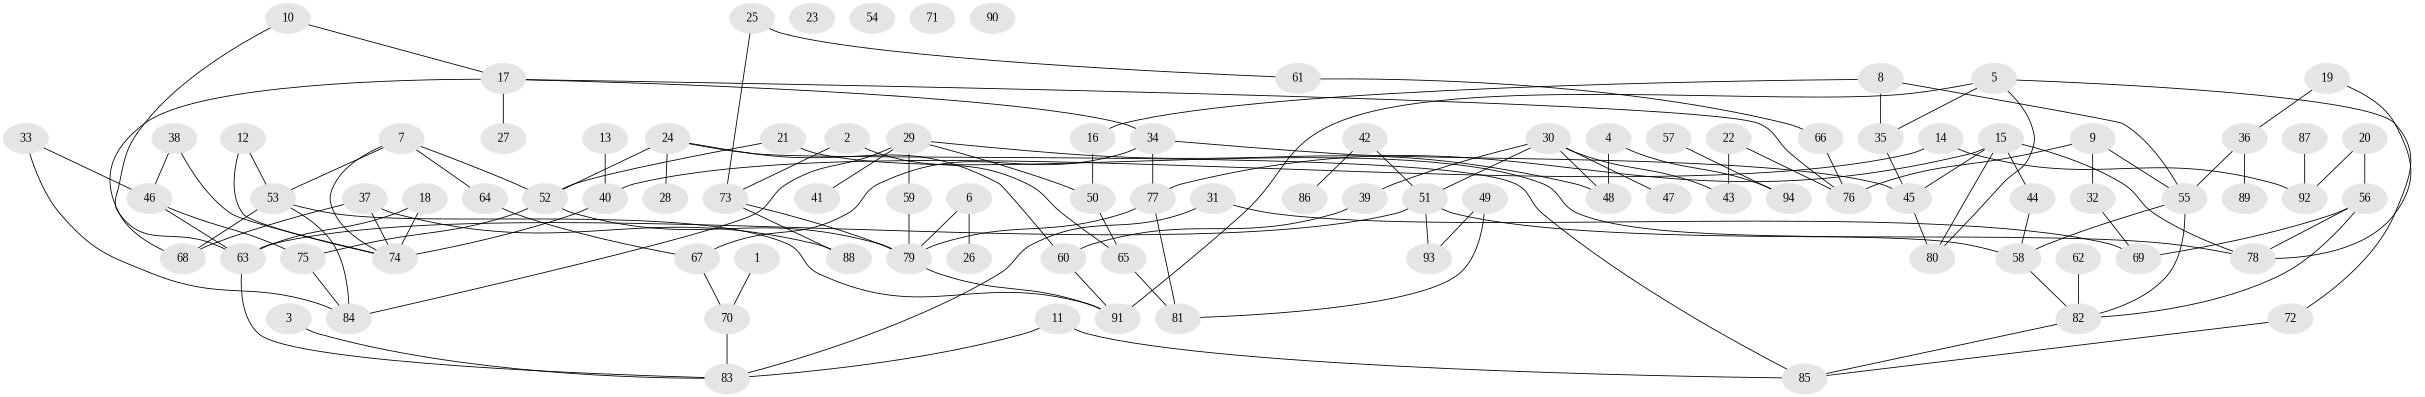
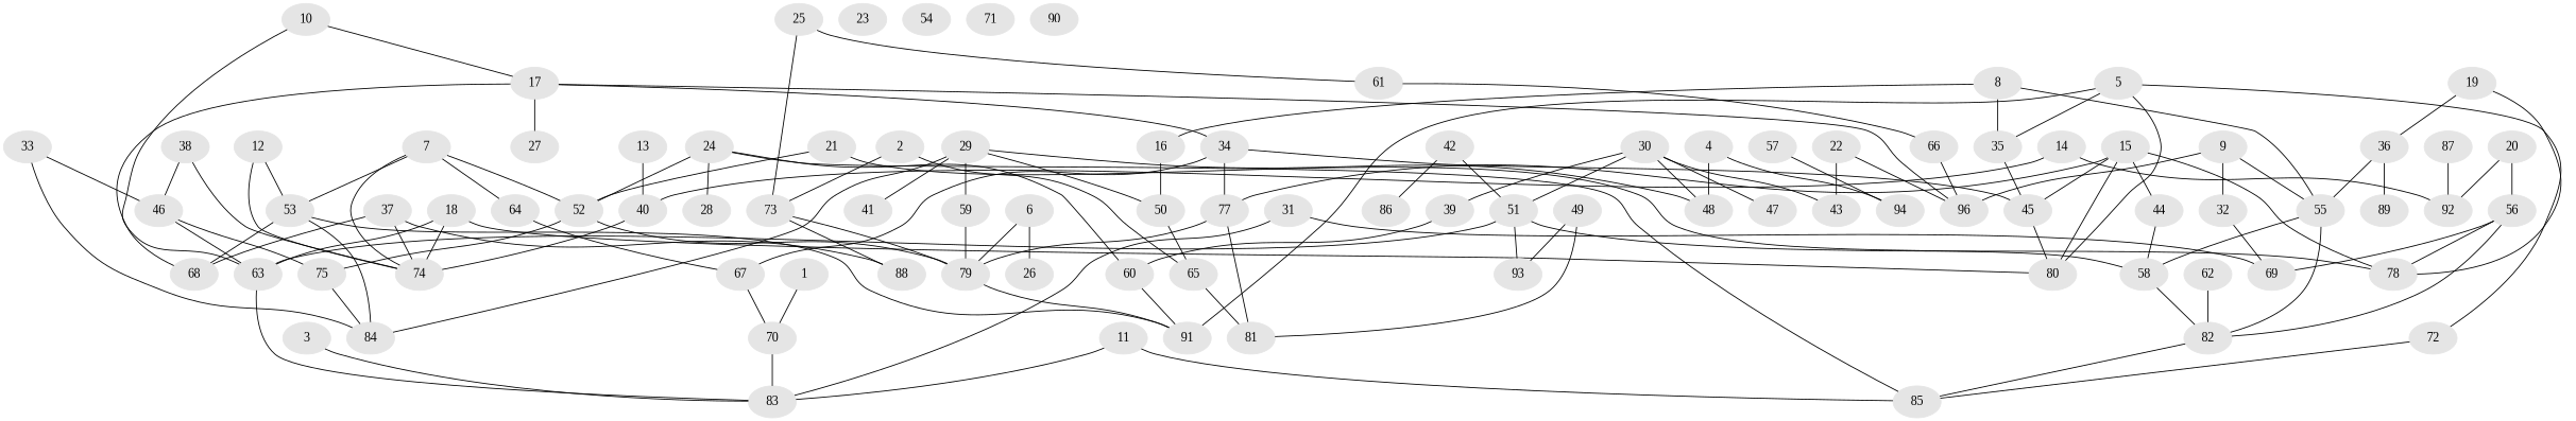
  graph {
    fontname="Liberation Serif"
    node [color=gray90 fontname="Liberation Serif" style=filled]
    edge [fontname="Liberation Serif"]
    1
    70
    83
    2
    65
    73
    81
    79
    88
    3
    4
    48
    94
    5
    35
    72
    80
    91
    45
    85
    6
    26
    7
    52
    53
    64
    74
    75
    68
    84
    67
    8
    16
    55
    50
    58
    82
    9
    32
-   76
+   76 [label=96]
    69
    10
    17
    63
    27
    34
    11
    12
    13
    40
    14
    92
    56
    78
    15
    44
    77
    18
    19
    36
    89
    20
    21
    22
    43
    23
    24
    28
    60
    25
    61
    66
    29
    41
    59
    30
    39
    47
    51
    93
    31
    33
    46
    37
    38
    42
    86
    49
    54
    57
    62
    71
    87
    90
    1 -- 70
    70 -- 83
    2 -- 65
    2 -- 73
    65 -- 81
    73 -- 79
    73 -- 88
    79 -- 91
    3 -- 83
    4 -- 48
    4 -- 94
    5 -- 35
    5 -- 72
    5 -- 80
    5 -- 91
    35 -- 45
    72 -- 85
    45 -- 80
    6 -- 79
    6 -- 26
    7 -- 52
    7 -- 53
    7 -- 64
    7 -- 74
    52 -- 79
    52 -- 75
    53 -- 91
    53 -- 68
    53 -- 84
    64 -- 67
    75 -- 84
    67 -- 70
    8 -- 35
    8 -- 16
    8 -- 55
    16 -- 50
    55 -- 58
    55 -- 82
    50 -- 65
    58 -- 82
    82 -- 85
    9 -- 55
    9 -- 32
    9 -- 76
    32 -- 69
    10 -- 17
    10 -- 63
    17 -- 68
    17 -- 76
    17 -- 27
    17 -- 34
    63 -- 83
    34 -- 45
    34 -- 67
    34 -- 77
    11 -- 83
    11 -- 85
    12 -- 53
    12 -- 74
    13 -- 40
    40 -- 74
    14 -- 40
    14 -- 92
    56 -- 82
    56 -- 69
    56 -- 78
    15 -- 80
    15 -- 45
    15 -- 78
    15 -- 44
    15 -- 77
    44 -- 58
    77 -- 81
    77 -- 79
+   18 -- 80
    18 -- 74
    18 -- 63
    19 -- 78
    19 -- 36
    36 -- 55
    36 -- 89
    20 -- 92
    20 -- 56
    21 -- 52
    21 -- 58
    22 -- 76
    22 -- 43
    24 -- 85
    24 -- 52
    24 -- 28
    24 -- 60
    60 -- 91
    25 -- 73
    25 -- 61
    61 -- 66
    66 -- 76
    29 -- 48
    29 -- 84
    29 -- 50
    29 -- 41
    29 -- 59
    59 -- 79
    30 -- 48
    30 -- 43
    30 -- 39
    30 -- 47
    30 -- 51
    39 -- 60
    51 -- 63
    51 -- 78
    51 -- 93
    31 -- 83
    31 -- 69
    33 -- 84
    33 -- 46
    46 -- 75
    46 -- 63
    37 -- 88
    37 -- 74
    37 -- 68
    38 -- 74
    38 -- 46
    42 -- 51
    42 -- 86
    49 -- 81
    49 -- 93
    57 -- 94
    62 -- 82
    87 -- 92
  }
